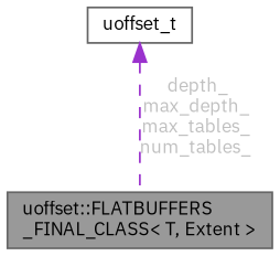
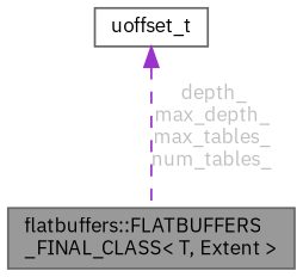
  digraph {
    fontname="IBM Plex Sans"
    node [color=gray40 fontname="IBM Plex Sans" fontsize=10 shape=box style=filled]
-   n1 [fillcolor=grey60 fontcolor=black height=0.2 label="uoffset::FLATBUFFERS\l_FINAL_CLASS\< T, Extent \>" width=0.4]
+   n1 [fillcolor=grey60 fontcolor=black height=0.2 label="flatbuffers::FLATBUFFERS\l_FINAL_CLASS\< T, Extent \>" width=0.4]
    n2 [fillcolor=white height=0.2 label=uoffset_t width=0.4]
    n2 -> n1 [color=darkorchid3 dir=back fontcolor=grey fontname="IBM Plex Sans" fontsize=10 label=" depth_\nmax_depth_\nmax_tables_\nnum_tables_" labelfontname=Helvetica labelfontsize=10 style=dashed]
  }
